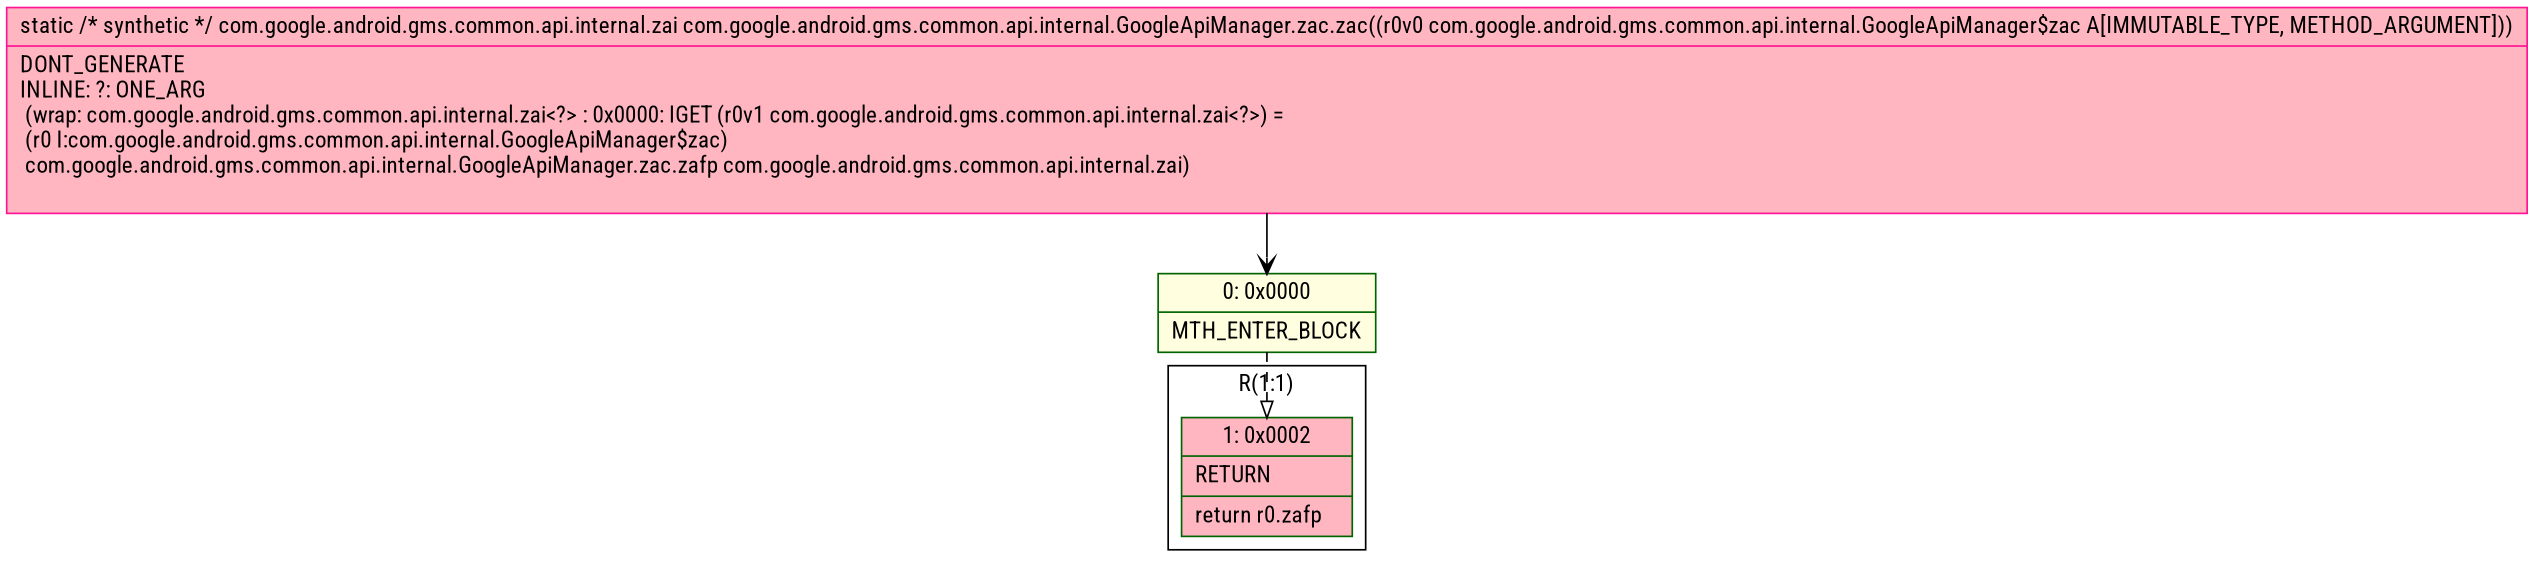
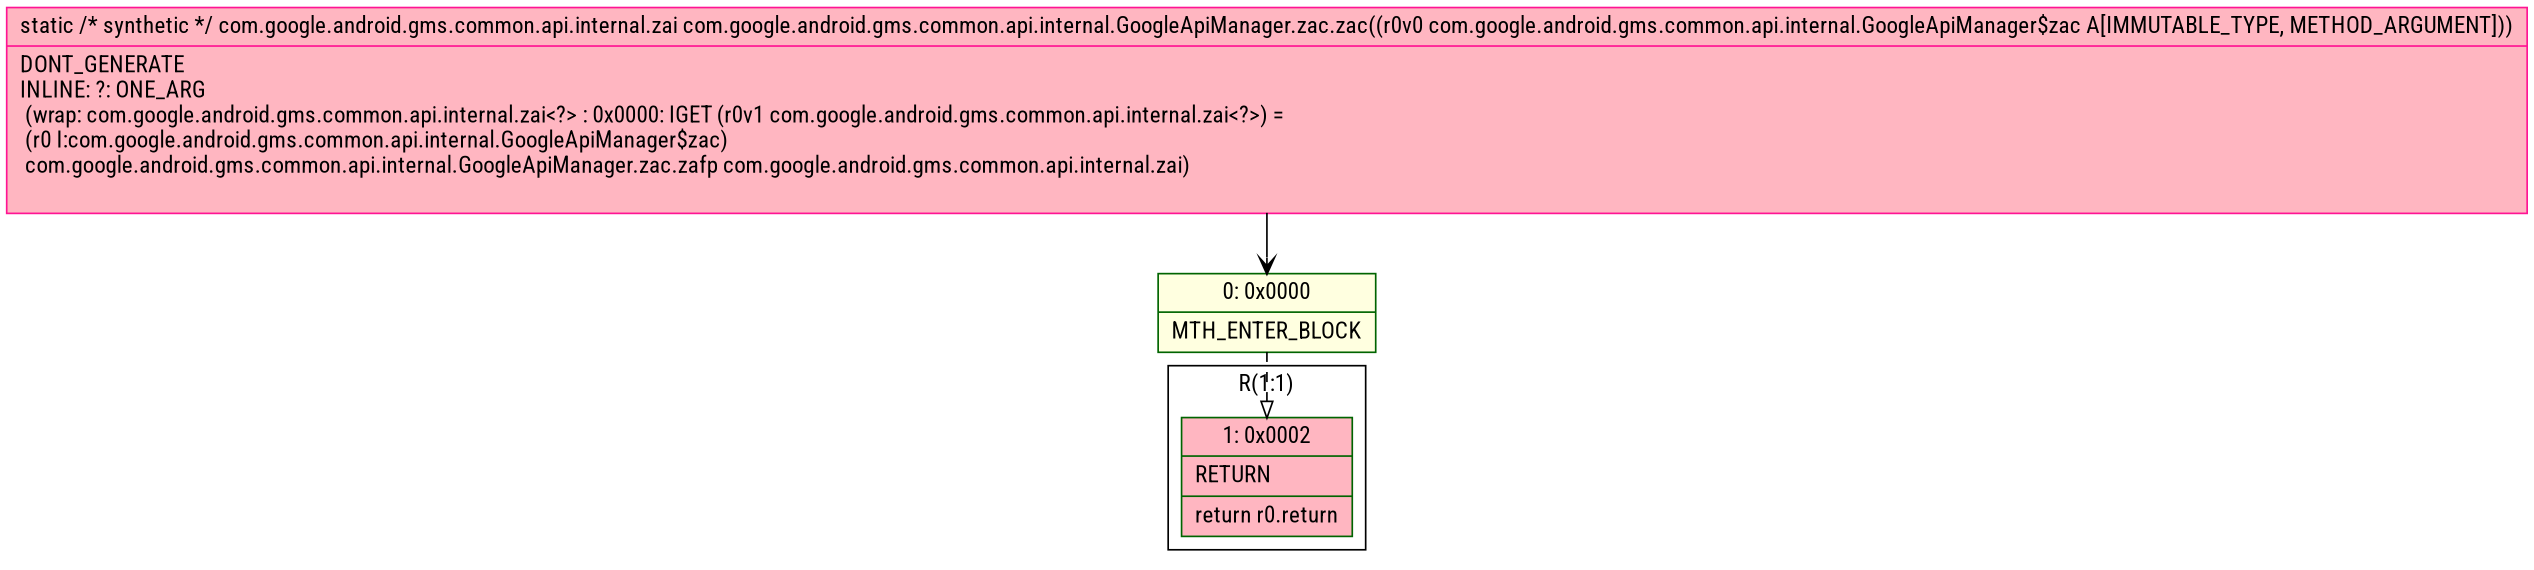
  digraph {
    fontname="Roboto Condensed"
    node [color=darkgreen shape=record style=filled fillcolor=lightpink fontname="Roboto Condensed"]
    edge [fontname="Roboto Condensed"]
-   n1 [label="{1\:\ 0x0002|RETURN\l|return r0.zafp\l}"]
+   n1 [label="{1\:\ 0x0002|RETURN\l|return r0.return\l}"]
    n2 [label="{0\:\ 0x0000|MTH_ENTER_BLOCK\l}" fillcolor=lightyellow]
    n3 [label="{static \/* synthetic *\/ com.google.android.gms.common.api.internal.zai com.google.android.gms.common.api.internal.GoogleApiManager.zac.zac((r0v0 com.google.android.gms.common.api.internal.GoogleApiManager$zac A[IMMUTABLE_TYPE, METHOD_ARGUMENT]))  | DONT_GENERATE\lINLINE: ?: ONE_ARG  \l  (wrap: com.google.android.gms.common.api.internal.zai\<?\> : 0x0000: IGET  (r0v1 com.google.android.gms.common.api.internal.zai\<?\>) = \l  (r0 I:com.google.android.gms.common.api.internal.GoogleApiManager$zac)\l com.google.android.gms.common.api.internal.GoogleApiManager.zac.zafp com.google.android.gms.common.api.internal.zai)\l\l}" color=deeppink]
    subgraph cluster_1 {
      label="R(1:1)"
      n1
    }
    n2 -> n1 [style=dashed arrowhead=onormal]
    n3 -> n2 [style=solid arrowhead=vee]
  }
